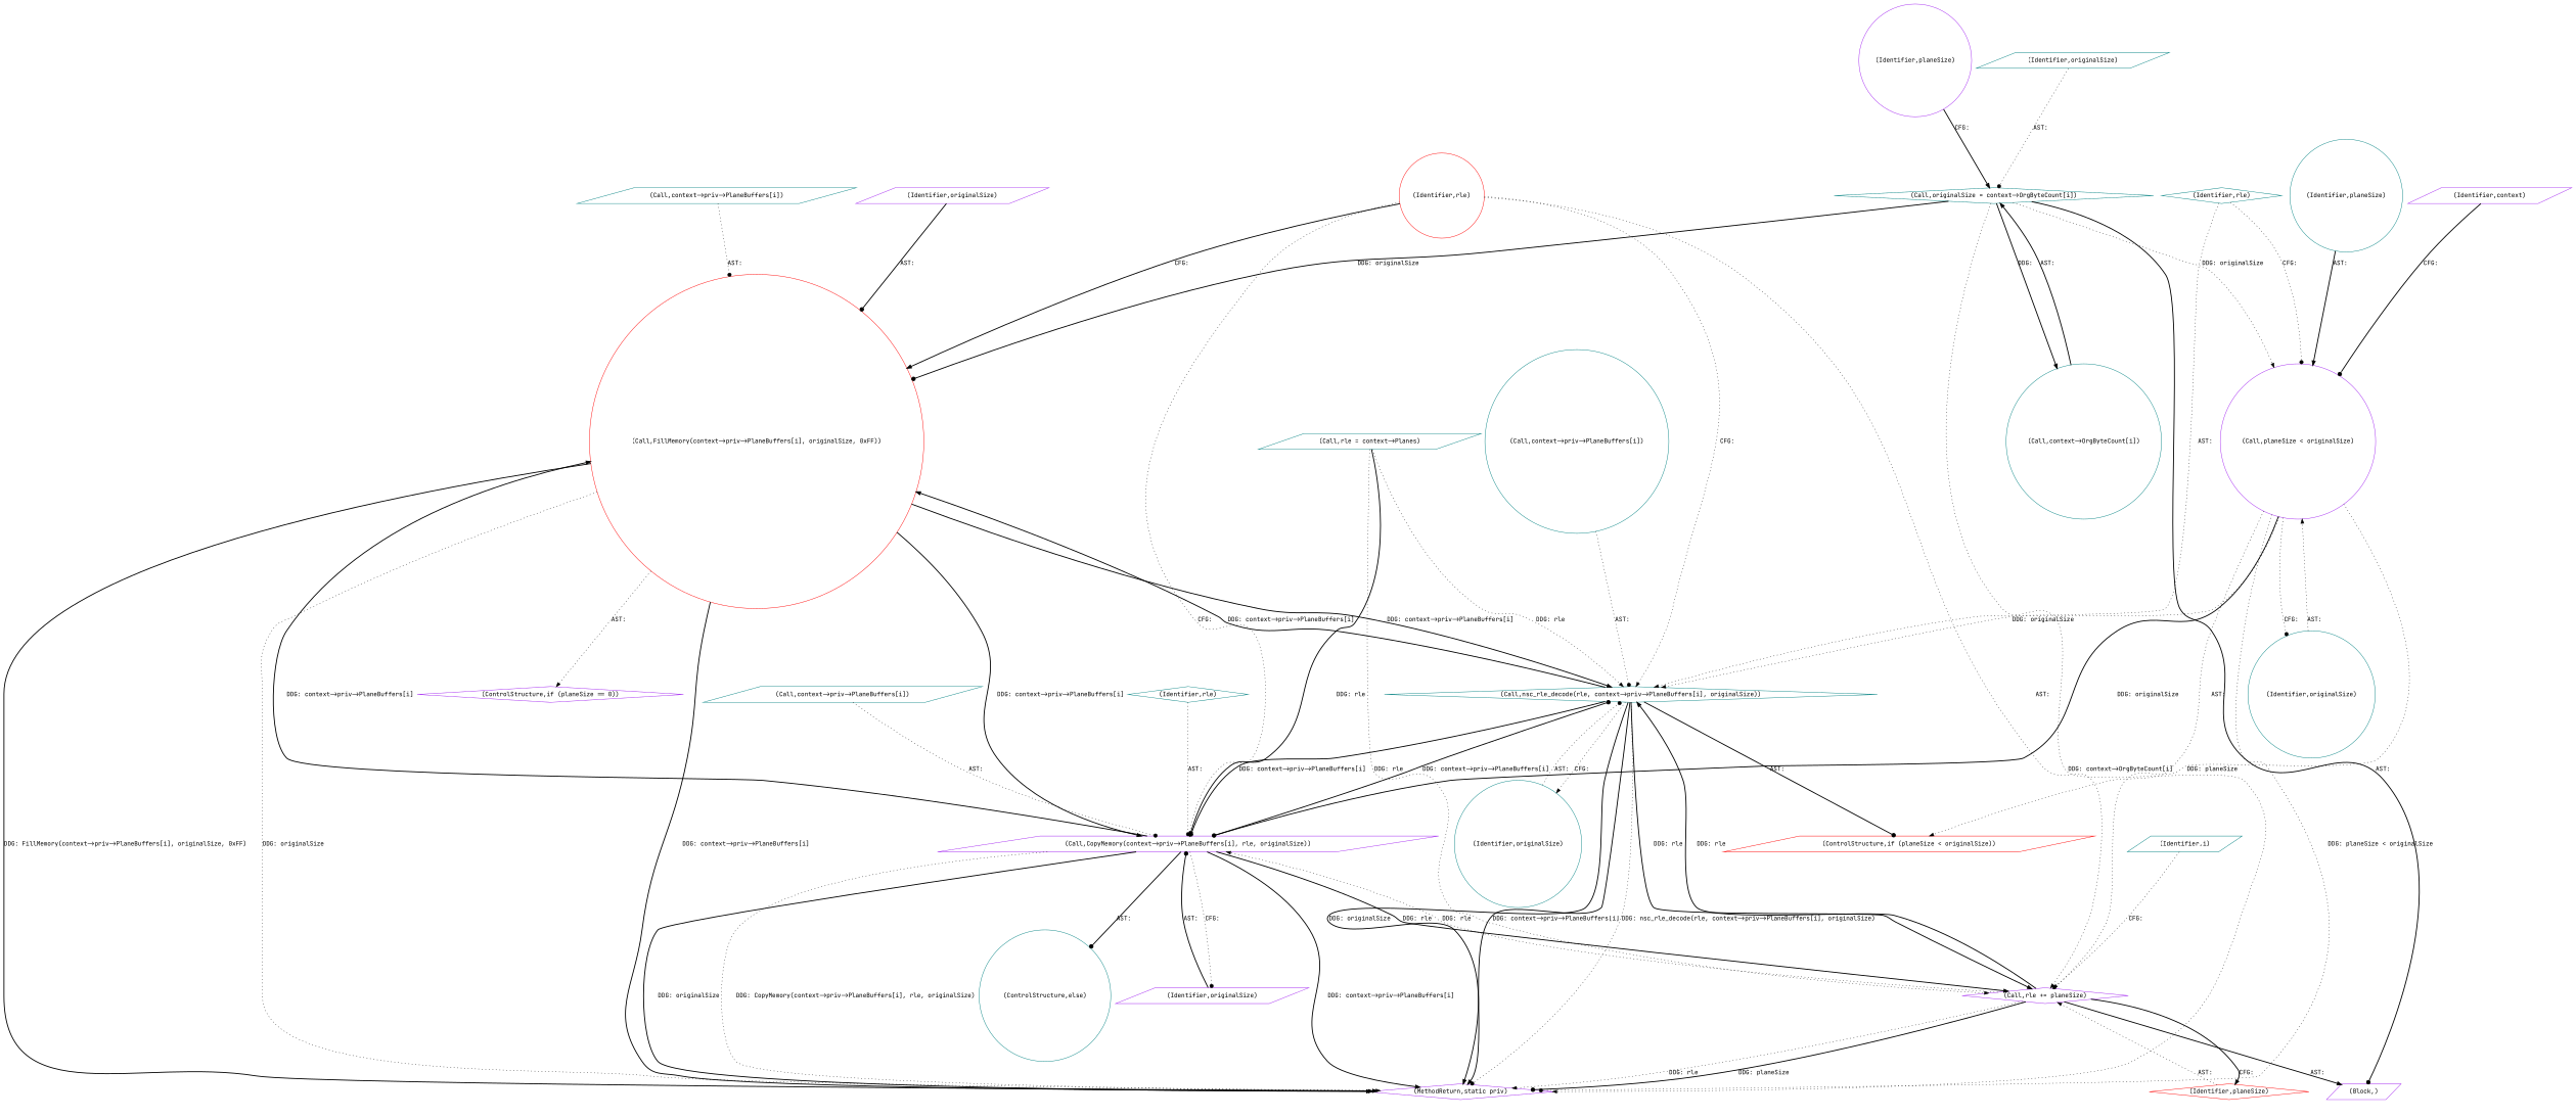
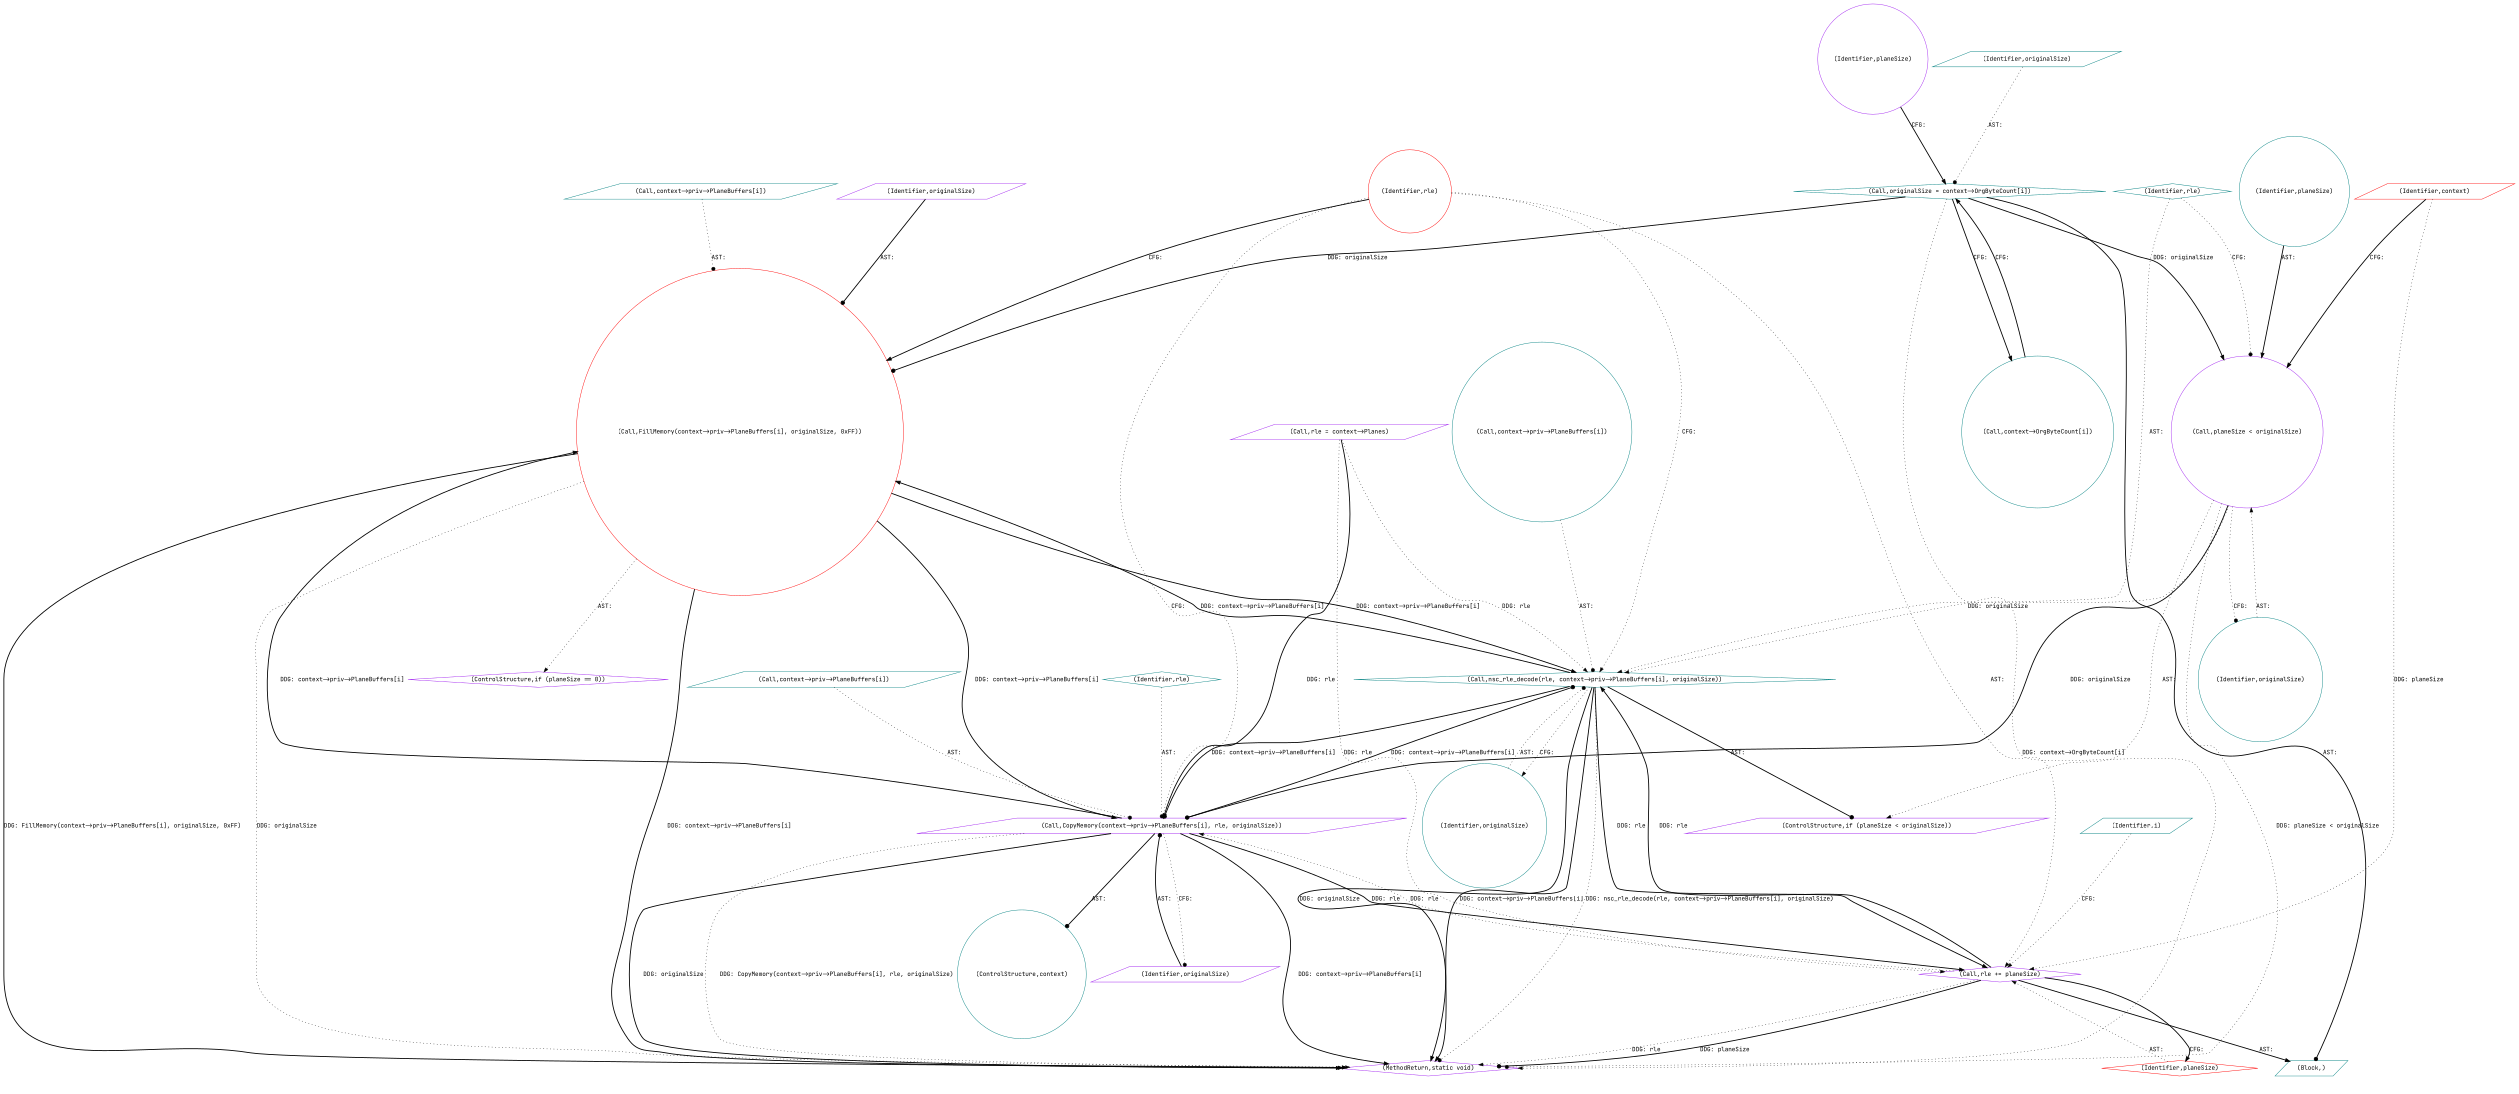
  digraph {
    fontname="JetBrains Mono"
    node [color=teal fontname="JetBrains Mono" shape=parallelogram]
    edge [arrowhead=normal fontname="JetBrains Mono" style=bold]
    n1 [label="(Call,originalSize = context->OrgByteCount[i])" shape=diamond]
    n2 [color=red label="(Call,FillMemory(context->priv->PlaneBuffers[i], originalSize, 0xFF))" shape=circle]
    n3 [color=purple label="(Call,planeSize < originalSize)" shape=circle]
-   n4 [color=purple label="(MethodReturn,static priv)" shape=diamond]
+   n4 [color=purple label="(MethodReturn,static void)" shape=diamond]
    n5 [label="(Call,context->OrgByteCount[i])" shape=circle]
-   n6 [color=purple label="(Block,)"]
+   n6 [label="(Block,)"]
    n7 [label="(Call,nsc_rle_decode(rle, context->priv->PlaneBuffers[i], originalSize))" shape=diamond]
    n8 [color=purple label="(Call,CopyMemory(context->priv->PlaneBuffers[i], rle, originalSize))"]
    n9 [color=purple label="(ControlStructure,if (planeSize == 0))" shape=diamond]
    n10 [color=purple label="(Call,rle += planeSize)" shape=diamond]
-   n11 [color=red label="(ControlStructure,if (planeSize < originalSize))"]
+   n11 [color=purple label="(ControlStructure,if (planeSize < originalSize))"]
    n12 [label="(Identifier,originalSize)" shape=circle]
    n13 [label="(Identifier,originalSize)" shape=circle]
-   n14 [label="(ControlStructure,else)" shape=circle]
+   n14 [label="(ControlStructure,context)" shape=circle]
    n15 [color=purple label="(Identifier,originalSize)"]
    n16 [color=red label="(Identifier,planeSize)" shape=diamond]
    n17 [color=purple label="(Identifier,planeSize)" shape=circle]
-   n18 [color=purple label="(Identifier,context)"]
+   n18 [color=red label="(Identifier,context)"]
    n19 [label="(Call,context->priv->PlaneBuffers[i])" shape=circle]
    n20 [label="(Call,context->priv->PlaneBuffers[i])"]
    n21 [label="(Identifier,i)"]
    n22 [label="(Identifier,rle)" shape=diamond]
    n23 [label="(Call,context->priv->PlaneBuffers[i])"]
    n24 [label="(Identifier,originalSize)"]
    n25 [label="(Identifier,rle)" shape=diamond]
-   n26 [label="(Call,rle = context->Planes)"]
+   n26 [color=purple label="(Call,rle = context->Planes)"]
    n27 [color=red label="(Identifier,rle)" shape=circle]
    n28 [color=purple label="(Identifier,originalSize)"]
    n29 [label="(Identifier,planeSize)" shape=circle]
    n1 -> n2 [arrowhead=dot label="DDG: originalSize"]
-   n1 -> n3 [label="DDG: originalSize" style=dotted]
+   n1 -> n3 [label="DDG: originalSize"]
    n1 -> n4 [label="DDG: context->OrgByteCount[i]" style=dotted]
-   n1 -> n5 [label="DDG: "]
+   n1 -> n5 [label="CFG: "]
    n1 -> n6 [arrowhead=dot label="AST: "]
    n2 -> n4 [label="DDG: context->priv->PlaneBuffers[i]"]
    n2 -> n4 [label="DDG: FillMemory(context->priv->PlaneBuffers[i], originalSize, 0xFF)"]
    n2 -> n4 [label="DDG: originalSize" style=dotted]
    n2 -> n7 [label="DDG: context->priv->PlaneBuffers[i]"]
    n2 -> n8 [label="DDG: context->priv->PlaneBuffers[i]"]
    n2 -> n9 [label="AST: " style=dotted]
    n3 -> n4 [arrowhead=dot label="DDG: planeSize < originalSize" style=dotted]
    n3 -> n7 [label="DDG: originalSize" style=dotted]
    n3 -> n8 [arrowhead=dot label="DDG: originalSize"]
-   n3 -> n10 [label="DDG: planeSize" style=dotted]
+   n18 -> n10 [label="DDG: planeSize" style=dotted]
    n3 -> n11 [label="AST: " style=dotted]
    n3 -> n12 [arrowhead=dot label="CFG: " style=dotted]
-   n5 -> n1 [label="AST: "]
+   n5 -> n1 [label="CFG: "]
    n7 -> n2 [label="DDG: context->priv->PlaneBuffers[i]"]
    n7 -> n4 [label="DDG: originalSize"]
    n7 -> n4 [label="DDG: context->priv->PlaneBuffers[i]"]
    n7 -> n4 [arrowhead=dot label="DDG: nsc_rle_decode(rle, context->priv->PlaneBuffers[i], originalSize)" style=dotted]
    n7 -> n8 [arrowhead=dot label="DDG: context->priv->PlaneBuffers[i]"]
    n7 -> n10 [label="DDG: rle"]
    n7 -> n11 [arrowhead=dot label="AST: "]
    n7 -> n13 [label="CFG: " style=dotted]
    n8 -> n2 [label="DDG: context->priv->PlaneBuffers[i]"]
    n8 -> n4 [label="DDG: CopyMemory(context->priv->PlaneBuffers[i], rle, originalSize)" style=dotted]
    n8 -> n4 [label="DDG: context->priv->PlaneBuffers[i]"]
    n8 -> n4 [label="DDG: originalSize"]
    n8 -> n7 [arrowhead=dot label="DDG: context->priv->PlaneBuffers[i]"]
    n8 -> n10 [label="DDG: rle"]
    n8 -> n14 [arrowhead=dot label="AST: "]
    n8 -> n15 [arrowhead=dot label="CFG: " style=dotted]
    n10 -> n4 [label="DDG: rle" style=dotted]
    n10 -> n4 [arrowhead=dot label="DDG: planeSize"]
    n10 -> n6 [label="AST: "]
    n10 -> n7 [label="DDG: rle"]
    n10 -> n8 [label="DDG: rle" style=dotted]
    n10 -> n16 [label="CFG: "]
    n12 -> n3 [label="AST: " style=dotted]
    n13 -> n7 [arrowhead=dot label="AST: " style=dotted]
    n15 -> n8 [arrowhead=dot label="AST: "]
    n16 -> n10 [label="AST: " style=dotted]
    n17 -> n1 [label="CFG: "]
-   n18 -> n3 [arrowhead=dot label="CFG: "]
+   n18 -> n3 [label="CFG: "]
    n19 -> n7 [arrowhead=dot label="AST: " style=dotted]
    n20 -> n8 [arrowhead=dot label="AST: " style=dotted]
-   n21 -> n10 [arrowhead=dot label="CFG: " style=dotted]
+   n21 -> n10 [label="CFG: " style=dotted]
    n22 -> n8 [arrowhead=dot label="AST: " style=dotted]
    n23 -> n2 [arrowhead=dot label="AST: " style=dotted]
    n24 -> n1 [arrowhead=dot label="AST: " style=dotted]
    n25 -> n3 [arrowhead=dot label="CFG: " style=dotted]
    n25 -> n7 [label="AST: " style=dotted]
    n26 -> n7 [label="DDG: rle" style=dotted]
    n26 -> n8 [label="DDG: rle"]
    n26 -> n10 [label="DDG: rle" style=dotted]
    n27 -> n2 [label="CFG: "]
    n27 -> n7 [label="CFG: " style=dotted]
    n27 -> n8 [arrowhead=dot label="CFG: " style=dotted]
    n27 -> n10 [label="AST: " style=dotted]
    n28 -> n2 [arrowhead=dot label="AST: "]
    n29 -> n3 [label="AST: "]
  }
